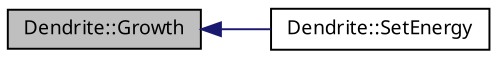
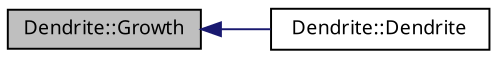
  digraph {
    rankdir=LR
    fontname="Noto Sans"
    node [color=black fontname="Noto Sans" fontsize=10 shape=record style=filled]
    n1 [fillcolor=grey75 fontcolor=black height=0.2 label="Dendrite::Growth" width=0.4]
-   n2 [fillcolor=white height=0.2 label="Dendrite::SetEnergy" width=0.4]
+   n2 [fillcolor=white height=0.2 label="Dendrite::Dendrite" width=0.4]
    n1 -> n2 [color=midnightblue dir=back fontname="Noto Sans" fontsize=10 labelfontname=Helvetica labelfontsize=10 style=solid]
  }
